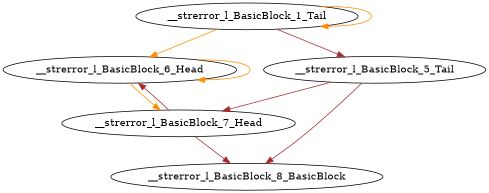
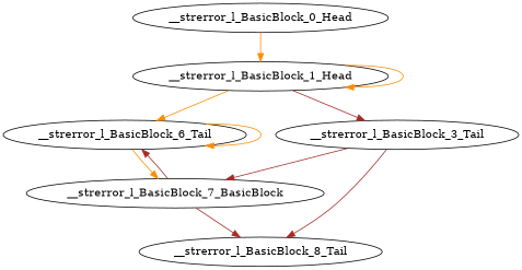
  digraph {
    edge [color=darkorange]
-   __strerror_l_BasicBlock_1_Tail
-   __strerror_l_BasicBlock_6_Head
-   __strerror_l_BasicBlock_3_Tail [label=__strerror_l_BasicBlock_5_Tail]
-   __strerror_l_BasicBlock_7_Head
-   __strerror_l_BasicBlock_8_Tail [label=__strerror_l_BasicBlock_8_BasicBlock]
+   __strerror_l_BasicBlock_0_Head
+   __strerror_l_BasicBlock_1_Tail [label=__strerror_l_BasicBlock_1_Head]
+   __strerror_l_BasicBlock_6_Head [label=__strerror_l_BasicBlock_6_Tail]
+   __strerror_l_BasicBlock_3_Tail
+   __strerror_l_BasicBlock_7_Head [label=__strerror_l_BasicBlock_7_BasicBlock]
+   __strerror_l_BasicBlock_8_Tail
+   __strerror_l_BasicBlock_0_Head -> __strerror_l_BasicBlock_1_Tail
    __strerror_l_BasicBlock_1_Tail -> __strerror_l_BasicBlock_1_Tail
    __strerror_l_BasicBlock_1_Tail -> __strerror_l_BasicBlock_6_Head
    __strerror_l_BasicBlock_1_Tail -> __strerror_l_BasicBlock_3_Tail [color=brown]
    __strerror_l_BasicBlock_6_Head -> __strerror_l_BasicBlock_6_Head
    __strerror_l_BasicBlock_6_Head -> __strerror_l_BasicBlock_7_Head
    __strerror_l_BasicBlock_3_Tail -> __strerror_l_BasicBlock_7_Head [color=brown]
    __strerror_l_BasicBlock_3_Tail -> __strerror_l_BasicBlock_8_Tail [color=brown]
    __strerror_l_BasicBlock_7_Head -> __strerror_l_BasicBlock_6_Head [color=brown]
    __strerror_l_BasicBlock_7_Head -> __strerror_l_BasicBlock_8_Tail [color=brown]
  }
